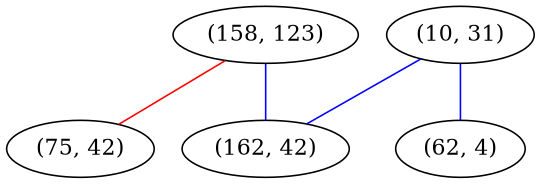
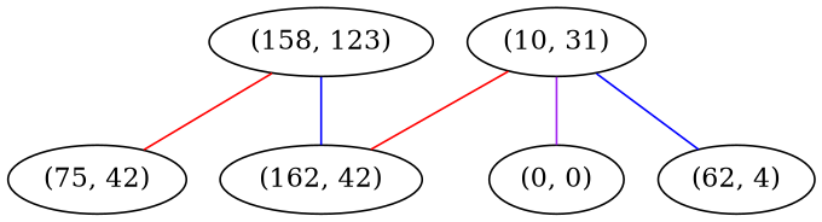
  graph {
    edge [color=red weight=1]
    "(158, 123)"
    "(75, 42)"
    "(162, 42)"
    "(10, 31)"
+   "(0, 0)"
    "(62, 4)"
    "(158, 123)" -- "(75, 42)"
    "(158, 123)" -- "(162, 42)" [color=blue weight=3]
-   "(10, 31)" -- "(162, 42)" [color=blue]
+   "(10, 31)" -- "(162, 42)"
+   "(10, 31)" -- "(0, 0)" [color=purple weight=4]
    "(10, 31)" -- "(62, 4)" [color=blue weight=3]
  }
